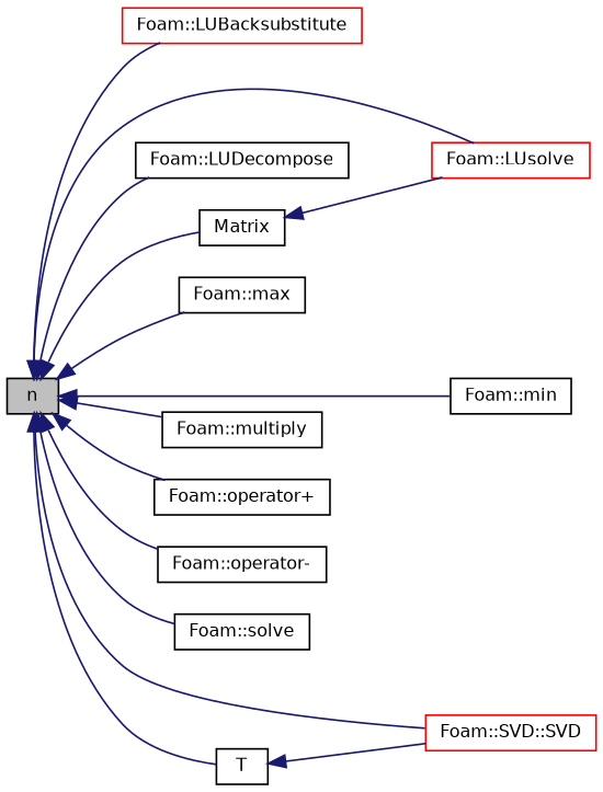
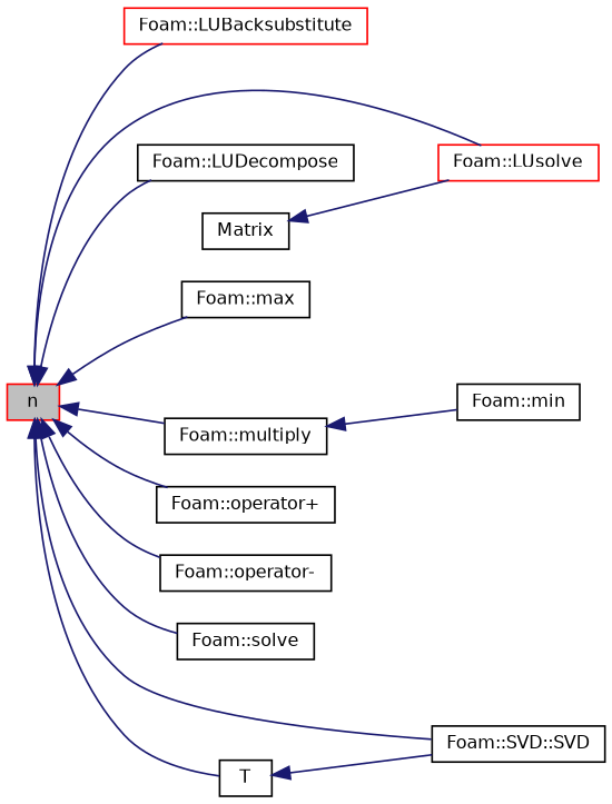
  digraph {
    rankdir=LR
    node [color=black fontname=Helvetica fontsize=10 shape=record]
    edge [color=midnightblue dir=back fontname=Helvetica fontsize=10 labelfontname=Helvetica labelfontsize=10 style=solid]
-   n1 [fillcolor=grey75 fontcolor=black height=0.2 label=n style=filled width=0.4]
+   n1 [color=red fillcolor=grey75 fontcolor=black height=0.2 label=n style=filled width=0.4]
    n2 [color=red height=0.2 label="Foam::LUBacksubstitute" width=0.4]
    n3 [color=red height=0.2 label="Foam::LUsolve" width=0.4]
    n4 [height=0.2 label="Foam::LUDecompose" width=0.4]
    n5 [height=0.2 label=Matrix width=0.4]
    n6 [height=0.2 label="Foam::max" width=0.4]
    n7 [height=0.2 label="Foam::min" width=0.4]
    n8 [height=0.2 label="Foam::multiply" width=0.4]
    n9 [height=0.2 label="Foam::operator+" width=0.4]
    n10 [height=0.2 label="Foam::operator-" width=0.4]
    n11 [height=0.2 label="Foam::solve" width=0.4]
-   n12 [color=red height=0.2 label="Foam::SVD::SVD" width=0.4]
+   n12 [height=0.2 label="Foam::SVD::SVD" width=0.4]
    n13 [height=0.2 label=T width=0.4]
    n1 -> n2
    n1 -> n3
    n1 -> n4
-   n1 -> n5
    n1 -> n6
-   n1 -> n7
+   n8 -> n7
    n1 -> n8
    n1 -> n9
    n1 -> n10
    n1 -> n11
    n1 -> n12
    n1 -> n13
    n5 -> n3
    n13 -> n12
  }
